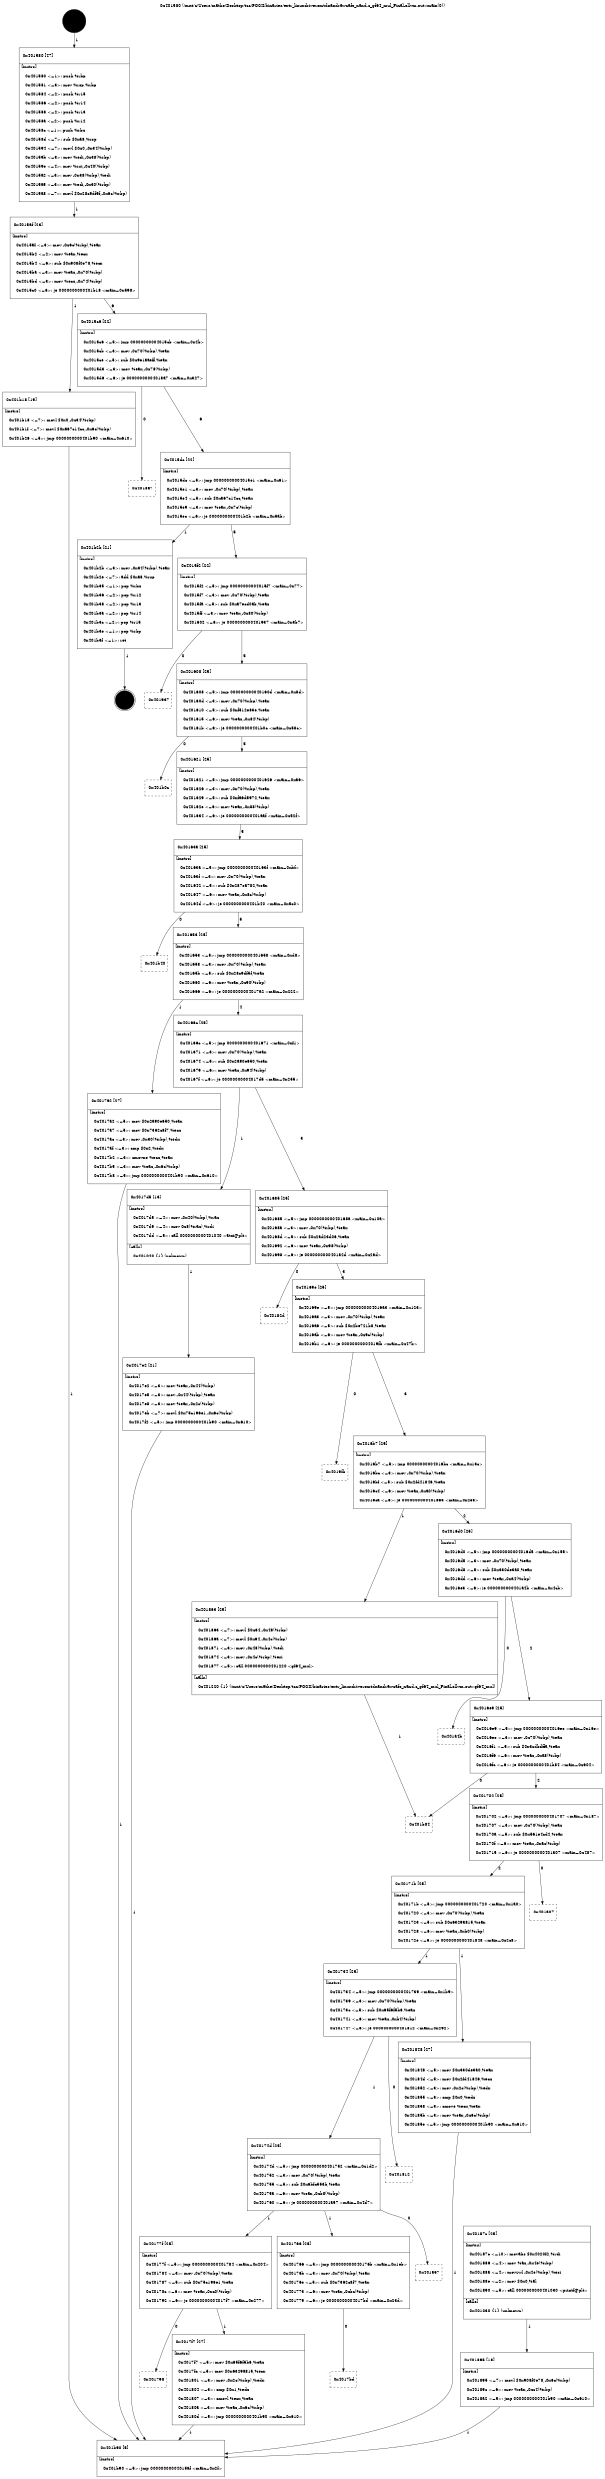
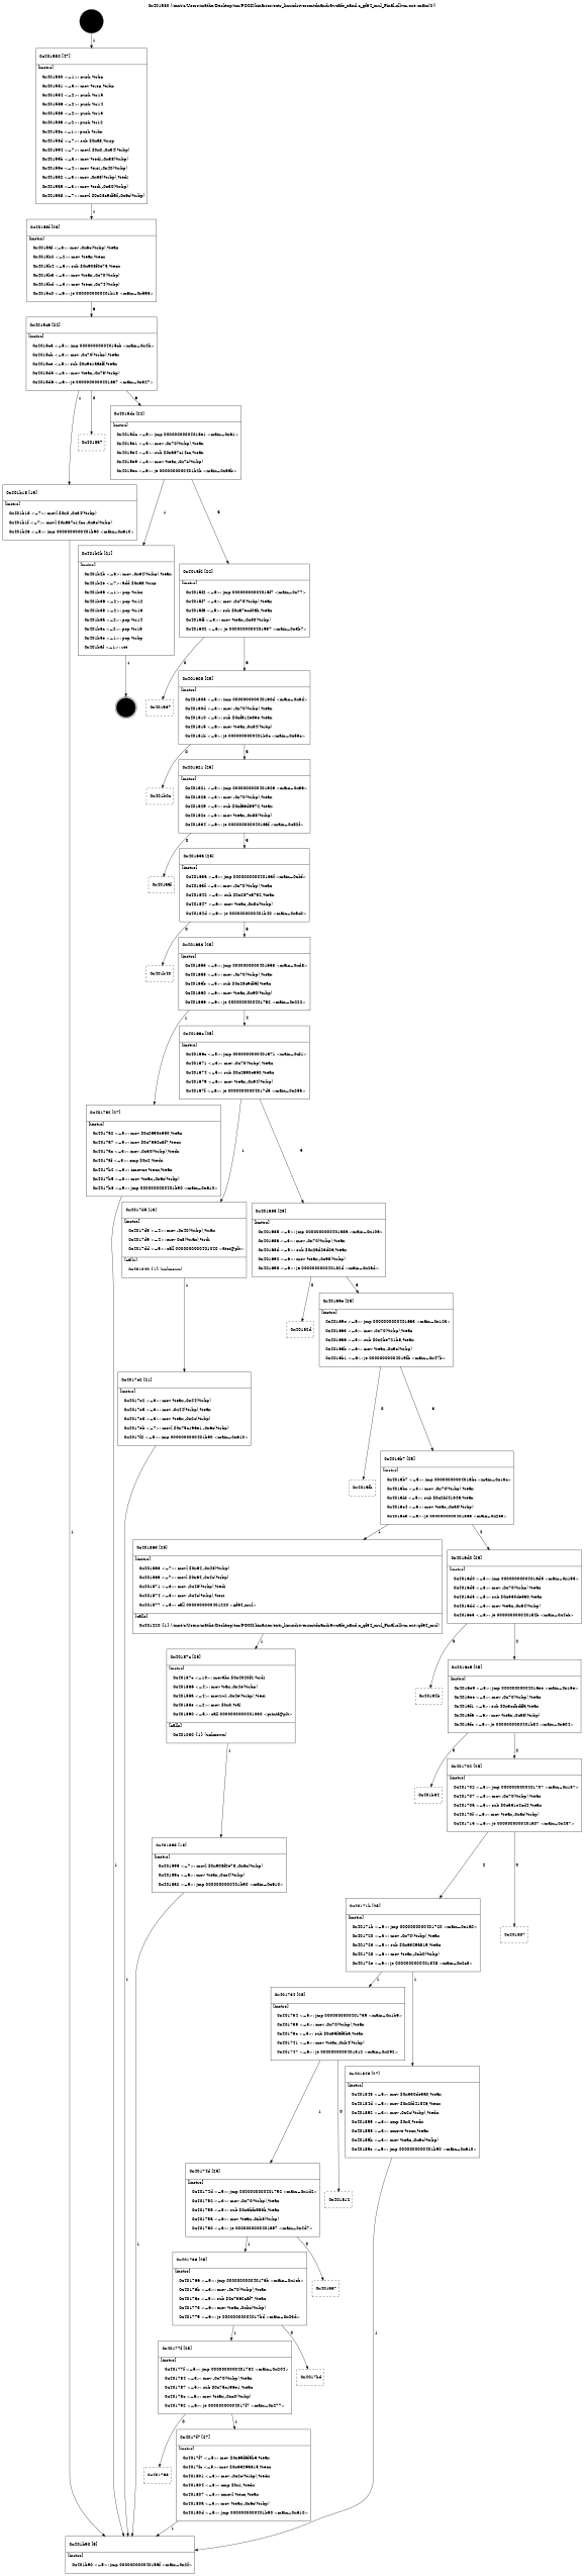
  digraph {
    label="0x401580 (/mnt/c/Users/mathe/Desktop/tcc/POCII/binaries/extr_linuxdriversmtdnandrawcafe_nand.c_gf64_mul_Final-ollvm.out::main(0))"
    labelloc=t
    node [shape=record]
    Entry [fillcolor=black height=0.3 shape=circle style=filled width=0.3]
    n2 [label="{\n     0x401580 [47]\l\n     | [instrs]\l\n     &nbsp;&nbsp;0x401580 \<+1\>: push %rbp\l\n     &nbsp;&nbsp;0x401581 \<+3\>: mov %rsp,%rbp\l\n     &nbsp;&nbsp;0x401584 \<+2\>: push %r15\l\n     &nbsp;&nbsp;0x401586 \<+2\>: push %r14\l\n     &nbsp;&nbsp;0x401588 \<+2\>: push %r13\l\n     &nbsp;&nbsp;0x40158a \<+2\>: push %r12\l\n     &nbsp;&nbsp;0x40158c \<+1\>: push %rbx\l\n     &nbsp;&nbsp;0x40158d \<+7\>: sub $0xa8,%rsp\l\n     &nbsp;&nbsp;0x401594 \<+7\>: movl $0x0,-0x34(%rbp)\l\n     &nbsp;&nbsp;0x40159b \<+3\>: mov %edi,-0x38(%rbp)\l\n     &nbsp;&nbsp;0x40159e \<+4\>: mov %rsi,-0x40(%rbp)\l\n     &nbsp;&nbsp;0x4015a2 \<+3\>: mov -0x38(%rbp),%edi\l\n     &nbsp;&nbsp;0x4015a5 \<+3\>: mov %edi,-0x30(%rbp)\l\n     &nbsp;&nbsp;0x4015a8 \<+7\>: movl $0x28c9df5f,-0x6c(%rbp)\l\n  }"]
    n3 [label="{\n     0x4015af [23]\l\n     | [instrs]\l\n     &nbsp;&nbsp;0x4015af \<+3\>: mov -0x6c(%rbp),%eax\l\n     &nbsp;&nbsp;0x4015b2 \<+2\>: mov %eax,%ecx\l\n     &nbsp;&nbsp;0x4015b4 \<+6\>: sub $0x908f0e78,%ecx\l\n     &nbsp;&nbsp;0x4015ba \<+3\>: mov %eax,-0x70(%rbp)\l\n     &nbsp;&nbsp;0x4015bd \<+3\>: mov %ecx,-0x74(%rbp)\l\n     &nbsp;&nbsp;0x4015c0 \<+6\>: je 0000000000401b18 \<main+0x598\>\l\n  }"]
    n4 [label="{\n     0x401b18 [19]\l\n     | [instrs]\l\n     &nbsp;&nbsp;0x401b18 \<+7\>: movl $0x0,-0x34(%rbp)\l\n     &nbsp;&nbsp;0x401b1f \<+7\>: movl $0xa67c14cc,-0x6c(%rbp)\l\n     &nbsp;&nbsp;0x401b26 \<+5\>: jmp 0000000000401b90 \<main+0x610\>\l\n  }"]
    n5 [label="{\n     0x4015c6 [22]\l\n     | [instrs]\l\n     &nbsp;&nbsp;0x4015c6 \<+5\>: jmp 00000000004015cb \<main+0x4b\>\l\n     &nbsp;&nbsp;0x4015cb \<+3\>: mov -0x70(%rbp),%eax\l\n     &nbsp;&nbsp;0x4015ce \<+5\>: sub $0x9e1aaeff,%eax\l\n     &nbsp;&nbsp;0x4015d3 \<+3\>: mov %eax,-0x78(%rbp)\l\n     &nbsp;&nbsp;0x4015d6 \<+6\>: je 00000000004018a7 \<main+0x327\>\l\n  }"]
    n6 [label="{\n     0x401b90 [5]\l\n     | [instrs]\l\n     &nbsp;&nbsp;0x401b90 \<+5\>: jmp 00000000004015af \<main+0x2f\>\l\n  }"]
    n7 [label="{\n     0x4018a7\l\n  }" style=dashed]
    n8 [label="{\n     0x4015dc [22]\l\n     | [instrs]\l\n     &nbsp;&nbsp;0x4015dc \<+5\>: jmp 00000000004015e1 \<main+0x61\>\l\n     &nbsp;&nbsp;0x4015e1 \<+3\>: mov -0x70(%rbp),%eax\l\n     &nbsp;&nbsp;0x4015e4 \<+5\>: sub $0xa67c14cc,%eax\l\n     &nbsp;&nbsp;0x4015e9 \<+3\>: mov %eax,-0x7c(%rbp)\l\n     &nbsp;&nbsp;0x4015ec \<+6\>: je 0000000000401b2b \<main+0x5ab\>\l\n  }"]
    n9 [label="{\n     0x401b2b [21]\l\n     | [instrs]\l\n     &nbsp;&nbsp;0x401b2b \<+3\>: mov -0x34(%rbp),%eax\l\n     &nbsp;&nbsp;0x401b2e \<+7\>: add $0xa8,%rsp\l\n     &nbsp;&nbsp;0x401b35 \<+1\>: pop %rbx\l\n     &nbsp;&nbsp;0x401b36 \<+2\>: pop %r12\l\n     &nbsp;&nbsp;0x401b38 \<+2\>: pop %r13\l\n     &nbsp;&nbsp;0x401b3a \<+2\>: pop %r14\l\n     &nbsp;&nbsp;0x401b3c \<+2\>: pop %r15\l\n     &nbsp;&nbsp;0x401b3e \<+1\>: pop %rbp\l\n     &nbsp;&nbsp;0x401b3f \<+1\>: ret\l\n  }"]
    n10 [label="{\n     0x4015f2 [22]\l\n     | [instrs]\l\n     &nbsp;&nbsp;0x4015f2 \<+5\>: jmp 00000000004015f7 \<main+0x77\>\l\n     &nbsp;&nbsp;0x4015f7 \<+3\>: mov -0x70(%rbp),%eax\l\n     &nbsp;&nbsp;0x4015fa \<+5\>: sub $0xa7ecd0ab,%eax\l\n     &nbsp;&nbsp;0x4015ff \<+3\>: mov %eax,-0x80(%rbp)\l\n     &nbsp;&nbsp;0x401602 \<+6\>: je 0000000000401937 \<main+0x3b7\>\l\n  }"]
    Exit [fillcolor=black height=0.3 peripheries=2 shape=circle style=filled width=0.3]
    n12 [label="{\n     0x401937\l\n  }" style=dashed]
    n13 [label="{\n     0x401608 [25]\l\n     | [instrs]\l\n     &nbsp;&nbsp;0x401608 \<+5\>: jmp 000000000040160d \<main+0x8d\>\l\n     &nbsp;&nbsp;0x40160d \<+3\>: mov -0x70(%rbp),%eax\l\n     &nbsp;&nbsp;0x401610 \<+5\>: sub $0xf512e83e,%eax\l\n     &nbsp;&nbsp;0x401615 \<+6\>: mov %eax,-0x84(%rbp)\l\n     &nbsp;&nbsp;0x40161b \<+6\>: je 0000000000401b0c \<main+0x58c\>\l\n  }"]
    n14 [label="{\n     0x401895 [18]\l\n     | [instrs]\l\n     &nbsp;&nbsp;0x401895 \<+7\>: movl $0x908f0e78,-0x6c(%rbp)\l\n     &nbsp;&nbsp;0x40189c \<+6\>: mov %eax,-0xc4(%rbp)\l\n     &nbsp;&nbsp;0x4018a2 \<+5\>: jmp 0000000000401b90 \<main+0x610\>\l\n  }"]
    n15 [label="{\n     0x401b0c\l\n  }" style=dashed]
    n16 [label="{\n     0x401621 [25]\l\n     | [instrs]\l\n     &nbsp;&nbsp;0x401621 \<+5\>: jmp 0000000000401626 \<main+0xa6\>\l\n     &nbsp;&nbsp;0x401626 \<+3\>: mov -0x70(%rbp),%eax\l\n     &nbsp;&nbsp;0x401629 \<+5\>: sub $0xfa6d5972,%eax\l\n     &nbsp;&nbsp;0x40162e \<+6\>: mov %eax,-0x88(%rbp)\l\n     &nbsp;&nbsp;0x401634 \<+6\>: je 0000000000401aaf \<main+0x52f\>\l\n  }"]
    n17 [label="{\n     0x40187c [25]\l\n     | [instrs]\l\n     &nbsp;&nbsp;0x40187c \<+10\>: movabs $0x4020f2,%rdi\l\n     &nbsp;&nbsp;0x401886 \<+4\>: mov %ax,-0x4e(%rbp)\l\n     &nbsp;&nbsp;0x40188a \<+4\>: movzwl -0x4e(%rbp),%esi\l\n     &nbsp;&nbsp;0x40188e \<+2\>: mov $0x0,%al\l\n     &nbsp;&nbsp;0x401890 \<+5\>: call 0000000000401030 \<printf@plt\>\l\n     | [calls]\l\n     &nbsp;&nbsp;0x401030 \{1\} (unknown)\l\n  }"]
+   n18 [label="{\n     0x401aaf\l\n  }" style=dashed]
    n19 [label="{\n     0x40163a [25]\l\n     | [instrs]\l\n     &nbsp;&nbsp;0x40163a \<+5\>: jmp 000000000040163f \<main+0xbf\>\l\n     &nbsp;&nbsp;0x40163f \<+3\>: mov -0x70(%rbp),%eax\l\n     &nbsp;&nbsp;0x401642 \<+5\>: sub $0x287ea782,%eax\l\n     &nbsp;&nbsp;0x401647 \<+6\>: mov %eax,-0x8c(%rbp)\l\n     &nbsp;&nbsp;0x40164d \<+6\>: je 0000000000401b40 \<main+0x5c0\>\l\n  }"]
    n20 [label="{\n     0x401798\l\n  }" style=dashed]
    n21 [label="{\n     0x401b40\l\n  }" style=dashed]
    n22 [label="{\n     0x401653 [25]\l\n     | [instrs]\l\n     &nbsp;&nbsp;0x401653 \<+5\>: jmp 0000000000401658 \<main+0xd8\>\l\n     &nbsp;&nbsp;0x401658 \<+3\>: mov -0x70(%rbp),%eax\l\n     &nbsp;&nbsp;0x40165b \<+5\>: sub $0x28c9df5f,%eax\l\n     &nbsp;&nbsp;0x401660 \<+6\>: mov %eax,-0x90(%rbp)\l\n     &nbsp;&nbsp;0x401666 \<+6\>: je 00000000004017a2 \<main+0x222\>\l\n  }"]
    n23 [label="{\n     0x4017f7 [27]\l\n     | [instrs]\l\n     &nbsp;&nbsp;0x4017f7 \<+5\>: mov $0x65f6f5b6,%eax\l\n     &nbsp;&nbsp;0x4017fc \<+5\>: mov $0x6329a815,%ecx\l\n     &nbsp;&nbsp;0x401801 \<+3\>: mov -0x2c(%rbp),%edx\l\n     &nbsp;&nbsp;0x401804 \<+3\>: cmp $0x1,%edx\l\n     &nbsp;&nbsp;0x401807 \<+3\>: cmovl %ecx,%eax\l\n     &nbsp;&nbsp;0x40180a \<+3\>: mov %eax,-0x6c(%rbp)\l\n     &nbsp;&nbsp;0x40180d \<+5\>: jmp 0000000000401b90 \<main+0x610\>\l\n  }"]
    n24 [label="{\n     0x4017a2 [27]\l\n     | [instrs]\l\n     &nbsp;&nbsp;0x4017a2 \<+5\>: mov $0x2a90e650,%eax\l\n     &nbsp;&nbsp;0x4017a7 \<+5\>: mov $0x7362c8f7,%ecx\l\n     &nbsp;&nbsp;0x4017ac \<+3\>: mov -0x30(%rbp),%edx\l\n     &nbsp;&nbsp;0x4017af \<+3\>: cmp $0x2,%edx\l\n     &nbsp;&nbsp;0x4017b2 \<+3\>: cmovne %ecx,%eax\l\n     &nbsp;&nbsp;0x4017b5 \<+3\>: mov %eax,-0x6c(%rbp)\l\n     &nbsp;&nbsp;0x4017b8 \<+5\>: jmp 0000000000401b90 \<main+0x610\>\l\n  }"]
    n25 [label="{\n     0x40166c [25]\l\n     | [instrs]\l\n     &nbsp;&nbsp;0x40166c \<+5\>: jmp 0000000000401671 \<main+0xf1\>\l\n     &nbsp;&nbsp;0x401671 \<+3\>: mov -0x70(%rbp),%eax\l\n     &nbsp;&nbsp;0x401674 \<+5\>: sub $0x2a90e650,%eax\l\n     &nbsp;&nbsp;0x401679 \<+6\>: mov %eax,-0x94(%rbp)\l\n     &nbsp;&nbsp;0x40167f \<+6\>: je 00000000004017d5 \<main+0x255\>\l\n  }"]
    n26 [label="{\n     0x40177f [25]\l\n     | [instrs]\l\n     &nbsp;&nbsp;0x40177f \<+5\>: jmp 0000000000401784 \<main+0x204\>\l\n     &nbsp;&nbsp;0x401784 \<+3\>: mov -0x70(%rbp),%eax\l\n     &nbsp;&nbsp;0x401787 \<+5\>: sub $0x75c196e1,%eax\l\n     &nbsp;&nbsp;0x40178c \<+6\>: mov %eax,-0xc0(%rbp)\l\n     &nbsp;&nbsp;0x401792 \<+6\>: je 00000000004017f7 \<main+0x277\>\l\n  }"]
    n27 [label="{\n     0x4017d5 [13]\l\n     | [instrs]\l\n     &nbsp;&nbsp;0x4017d5 \<+4\>: mov -0x40(%rbp),%rax\l\n     &nbsp;&nbsp;0x4017d9 \<+4\>: mov 0x8(%rax),%rdi\l\n     &nbsp;&nbsp;0x4017dd \<+5\>: call 0000000000401040 \<atoi@plt\>\l\n     | [calls]\l\n     &nbsp;&nbsp;0x401040 \{1\} (unknown)\l\n  }"]
    n28 [label="{\n     0x401685 [25]\l\n     | [instrs]\l\n     &nbsp;&nbsp;0x401685 \<+5\>: jmp 000000000040168a \<main+0x10a\>\l\n     &nbsp;&nbsp;0x40168a \<+3\>: mov -0x70(%rbp),%eax\l\n     &nbsp;&nbsp;0x40168d \<+5\>: sub $0x2ad23d06,%eax\l\n     &nbsp;&nbsp;0x401692 \<+6\>: mov %eax,-0x98(%rbp)\l\n     &nbsp;&nbsp;0x401698 \<+6\>: je 000000000040182d \<main+0x2ad\>\l\n  }"]
    n29 [label="{\n     0x4017bd\l\n  }" style=dashed]
    n30 [label="{\n     0x4017e2 [21]\l\n     | [instrs]\l\n     &nbsp;&nbsp;0x4017e2 \<+3\>: mov %eax,-0x44(%rbp)\l\n     &nbsp;&nbsp;0x4017e5 \<+3\>: mov -0x44(%rbp),%eax\l\n     &nbsp;&nbsp;0x4017e8 \<+3\>: mov %eax,-0x2c(%rbp)\l\n     &nbsp;&nbsp;0x4017eb \<+7\>: movl $0x75c196e1,-0x6c(%rbp)\l\n     &nbsp;&nbsp;0x4017f2 \<+5\>: jmp 0000000000401b90 \<main+0x610\>\l\n  }"]
    n31 [label="{\n     0x40182d\l\n  }" style=dashed]
    n32 [label="{\n     0x40169e [25]\l\n     | [instrs]\l\n     &nbsp;&nbsp;0x40169e \<+5\>: jmp 00000000004016a3 \<main+0x123\>\l\n     &nbsp;&nbsp;0x4016a3 \<+3\>: mov -0x70(%rbp),%eax\l\n     &nbsp;&nbsp;0x4016a6 \<+5\>: sub $0x2be721b8,%eax\l\n     &nbsp;&nbsp;0x4016ab \<+6\>: mov %eax,-0x9c(%rbp)\l\n     &nbsp;&nbsp;0x4016b1 \<+6\>: je 00000000004019fb \<main+0x47b\>\l\n  }"]
    n33 [label="{\n     0x401766 [25]\l\n     | [instrs]\l\n     &nbsp;&nbsp;0x401766 \<+5\>: jmp 000000000040176b \<main+0x1eb\>\l\n     &nbsp;&nbsp;0x40176b \<+3\>: mov -0x70(%rbp),%eax\l\n     &nbsp;&nbsp;0x40176e \<+5\>: sub $0x7362c8f7,%eax\l\n     &nbsp;&nbsp;0x401773 \<+6\>: mov %eax,-0xbc(%rbp)\l\n     &nbsp;&nbsp;0x401779 \<+6\>: je 00000000004017bd \<main+0x23d\>\l\n  }"]
    n34 [label="{\n     0x4019fb\l\n  }" style=dashed]
    n35 [label="{\n     0x4016b7 [25]\l\n     | [instrs]\l\n     &nbsp;&nbsp;0x4016b7 \<+5\>: jmp 00000000004016bc \<main+0x13c\>\l\n     &nbsp;&nbsp;0x4016bc \<+3\>: mov -0x70(%rbp),%eax\l\n     &nbsp;&nbsp;0x4016bf \<+5\>: sub $0x2fd41846,%eax\l\n     &nbsp;&nbsp;0x4016c4 \<+6\>: mov %eax,-0xa0(%rbp)\l\n     &nbsp;&nbsp;0x4016ca \<+6\>: je 0000000000401863 \<main+0x2e3\>\l\n  }"]
    n36 [label="{\n     0x401a57\l\n  }" style=dashed]
    n37 [label="{\n     0x401863 [25]\l\n     | [instrs]\l\n     &nbsp;&nbsp;0x401863 \<+7\>: movl $0x64,-0x48(%rbp)\l\n     &nbsp;&nbsp;0x40186a \<+7\>: movl $0x64,-0x4c(%rbp)\l\n     &nbsp;&nbsp;0x401871 \<+3\>: mov -0x48(%rbp),%edi\l\n     &nbsp;&nbsp;0x401874 \<+3\>: mov -0x4c(%rbp),%esi\l\n     &nbsp;&nbsp;0x401877 \<+5\>: call 0000000000401220 \<gf64_mul\>\l\n     | [calls]\l\n     &nbsp;&nbsp;0x401220 \{1\} (/mnt/c/Users/mathe/Desktop/tcc/POCII/binaries/extr_linuxdriversmtdnandrawcafe_nand.c_gf64_mul_Final-ollvm.out::gf64_mul)\l\n  }"]
    n38 [label="{\n     0x4016d0 [25]\l\n     | [instrs]\l\n     &nbsp;&nbsp;0x4016d0 \<+5\>: jmp 00000000004016d5 \<main+0x155\>\l\n     &nbsp;&nbsp;0x4016d5 \<+3\>: mov -0x70(%rbp),%eax\l\n     &nbsp;&nbsp;0x4016d8 \<+5\>: sub $0x330de3a0,%eax\l\n     &nbsp;&nbsp;0x4016dd \<+6\>: mov %eax,-0xa4(%rbp)\l\n     &nbsp;&nbsp;0x4016e3 \<+6\>: je 0000000000401a4b \<main+0x4cb\>\l\n  }"]
    n39 [label="{\n     0x40174d [25]\l\n     | [instrs]\l\n     &nbsp;&nbsp;0x40174d \<+5\>: jmp 0000000000401752 \<main+0x1d2\>\l\n     &nbsp;&nbsp;0x401752 \<+3\>: mov -0x70(%rbp),%eax\l\n     &nbsp;&nbsp;0x401755 \<+5\>: sub $0x6bfc553b,%eax\l\n     &nbsp;&nbsp;0x40175a \<+6\>: mov %eax,-0xb8(%rbp)\l\n     &nbsp;&nbsp;0x401760 \<+6\>: je 0000000000401a57 \<main+0x4d7\>\l\n  }"]
    n40 [label="{\n     0x401a4b\l\n  }" style=dashed]
    n41 [label="{\n     0x4016e9 [25]\l\n     | [instrs]\l\n     &nbsp;&nbsp;0x4016e9 \<+5\>: jmp 00000000004016ee \<main+0x16e\>\l\n     &nbsp;&nbsp;0x4016ee \<+3\>: mov -0x70(%rbp),%eax\l\n     &nbsp;&nbsp;0x4016f1 \<+5\>: sub $0x3cdbdffa,%eax\l\n     &nbsp;&nbsp;0x4016f6 \<+6\>: mov %eax,-0xa8(%rbp)\l\n     &nbsp;&nbsp;0x4016fc \<+6\>: je 0000000000401b84 \<main+0x604\>\l\n  }"]
    n42 [label="{\n     0x401812\l\n  }" style=dashed]
    n43 [label="{\n     0x401b84\l\n  }" style=dashed]
    n44 [label="{\n     0x401702 [25]\l\n     | [instrs]\l\n     &nbsp;&nbsp;0x401702 \<+5\>: jmp 0000000000401707 \<main+0x187\>\l\n     &nbsp;&nbsp;0x401707 \<+3\>: mov -0x70(%rbp),%eax\l\n     &nbsp;&nbsp;0x40170a \<+5\>: sub $0x561e4cd4,%eax\l\n     &nbsp;&nbsp;0x40170f \<+6\>: mov %eax,-0xac(%rbp)\l\n     &nbsp;&nbsp;0x401715 \<+6\>: je 0000000000401a07 \<main+0x487\>\l\n  }"]
    n45 [label="{\n     0x401734 [25]\l\n     | [instrs]\l\n     &nbsp;&nbsp;0x401734 \<+5\>: jmp 0000000000401739 \<main+0x1b9\>\l\n     &nbsp;&nbsp;0x401739 \<+3\>: mov -0x70(%rbp),%eax\l\n     &nbsp;&nbsp;0x40173c \<+5\>: sub $0x65f6f5b6,%eax\l\n     &nbsp;&nbsp;0x401741 \<+6\>: mov %eax,-0xb4(%rbp)\l\n     &nbsp;&nbsp;0x401747 \<+6\>: je 0000000000401812 \<main+0x292\>\l\n  }"]
    n46 [label="{\n     0x40171b [25]\l\n     | [instrs]\l\n     &nbsp;&nbsp;0x40171b \<+5\>: jmp 0000000000401720 \<main+0x1a0\>\l\n     &nbsp;&nbsp;0x401720 \<+3\>: mov -0x70(%rbp),%eax\l\n     &nbsp;&nbsp;0x401723 \<+5\>: sub $0x6329a815,%eax\l\n     &nbsp;&nbsp;0x401728 \<+6\>: mov %eax,-0xb0(%rbp)\l\n     &nbsp;&nbsp;0x40172e \<+6\>: je 0000000000401848 \<main+0x2c8\>\l\n  }"]
    n47 [label="{\n     0x401a07\l\n  }" style=dashed]
    n48 [label="{\n     0x401848 [27]\l\n     | [instrs]\l\n     &nbsp;&nbsp;0x401848 \<+5\>: mov $0x330de3a0,%eax\l\n     &nbsp;&nbsp;0x40184d \<+5\>: mov $0x2fd41846,%ecx\l\n     &nbsp;&nbsp;0x401852 \<+3\>: mov -0x2c(%rbp),%edx\l\n     &nbsp;&nbsp;0x401855 \<+3\>: cmp $0x0,%edx\l\n     &nbsp;&nbsp;0x401858 \<+3\>: cmove %ecx,%eax\l\n     &nbsp;&nbsp;0x40185b \<+3\>: mov %eax,-0x6c(%rbp)\l\n     &nbsp;&nbsp;0x40185e \<+5\>: jmp 0000000000401b90 \<main+0x610\>\l\n  }"]
    Entry -> n2 [label=" 1"]
    n2 -> n3 [label=" 1"]
-   n3 -> n4 [label=" 1"]
+   n5 -> n4 [label=" 1"]
    n3 -> n5 [label=" 6"]
    n4 -> n6 [label=" 1"]
    n5 -> n7 [label=" 0"]
    n5 -> n8 [label=" 6"]
    n8 -> n9 [label=" 1"]
    n8 -> n10 [label=" 5"]
    n9 -> Exit [label=" 1"]
    n10 -> n12 [label=" 0"]
    n10 -> n13 [label=" 5"]
    n13 -> n15 [label=" 0"]
    n13 -> n16 [label=" 5"]
    n14 -> n6 [label=" 1"]
+   n16 -> n18 [label=" 0"]
    n16 -> n19 [label=" 5"]
    n17 -> n14 [label=" 1"]
    n19 -> n21 [label=" 0"]
    n19 -> n22 [label=" 5"]
    n22 -> n24 [label=" 1"]
    n22 -> n25 [label=" 4"]
    n23 -> n6 [label=" 1"]
    n24 -> n6 [label=" 1"]
    n25 -> n27 [label=" 1"]
    n25 -> n28 [label=" 3"]
    n26 -> n20 [label=" 0"]
    n26 -> n23 [label=" 1"]
    n27 -> n30 [label=" 1"]
    n28 -> n31 [label=" 0"]
    n28 -> n32 [label=" 3"]
    n30 -> n6 [label=" 1"]
    n32 -> n34 [label=" 0"]
    n32 -> n35 [label=" 3"]
-   n39 -> n26 [label=" 1"]
+   n33 -> n26 [label=" 1"]
    n33 -> n29 [label=" 0"]
    n35 -> n37 [label=" 1"]
    n35 -> n38 [label=" 2"]
-   n37 -> n43 [label=" 1"]
+   n37 -> n17 [label=" 1"]
    n38 -> n40 [label=" 0"]
    n38 -> n41 [label=" 2"]
    n39 -> n33 [label=" 1"]
    n39 -> n36 [label=" 0"]
    n41 -> n43 [label=" 0"]
    n41 -> n44 [label=" 2"]
    n44 -> n46 [label=" 2"]
    n44 -> n47 [label=" 0"]
    n45 -> n39 [label=" 1"]
    n45 -> n42 [label=" 0"]
    n46 -> n45 [label=" 1"]
    n46 -> n48 [label=" 1"]
    n48 -> n6 [label=" 1"]
  }
